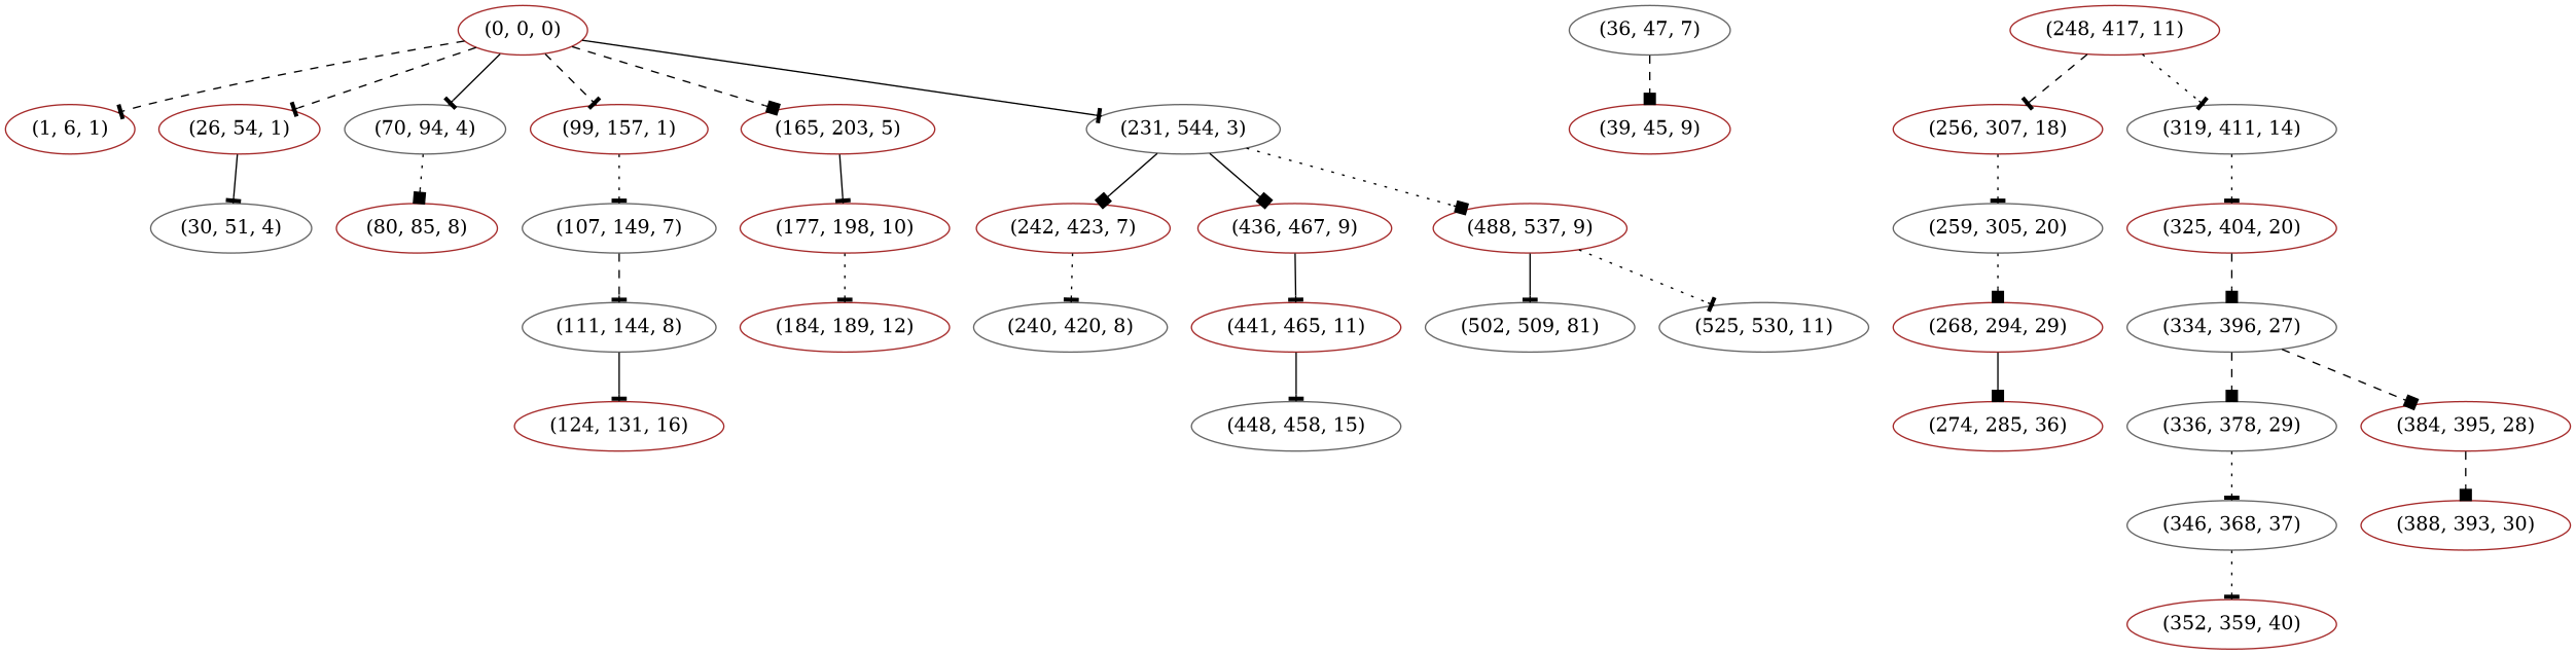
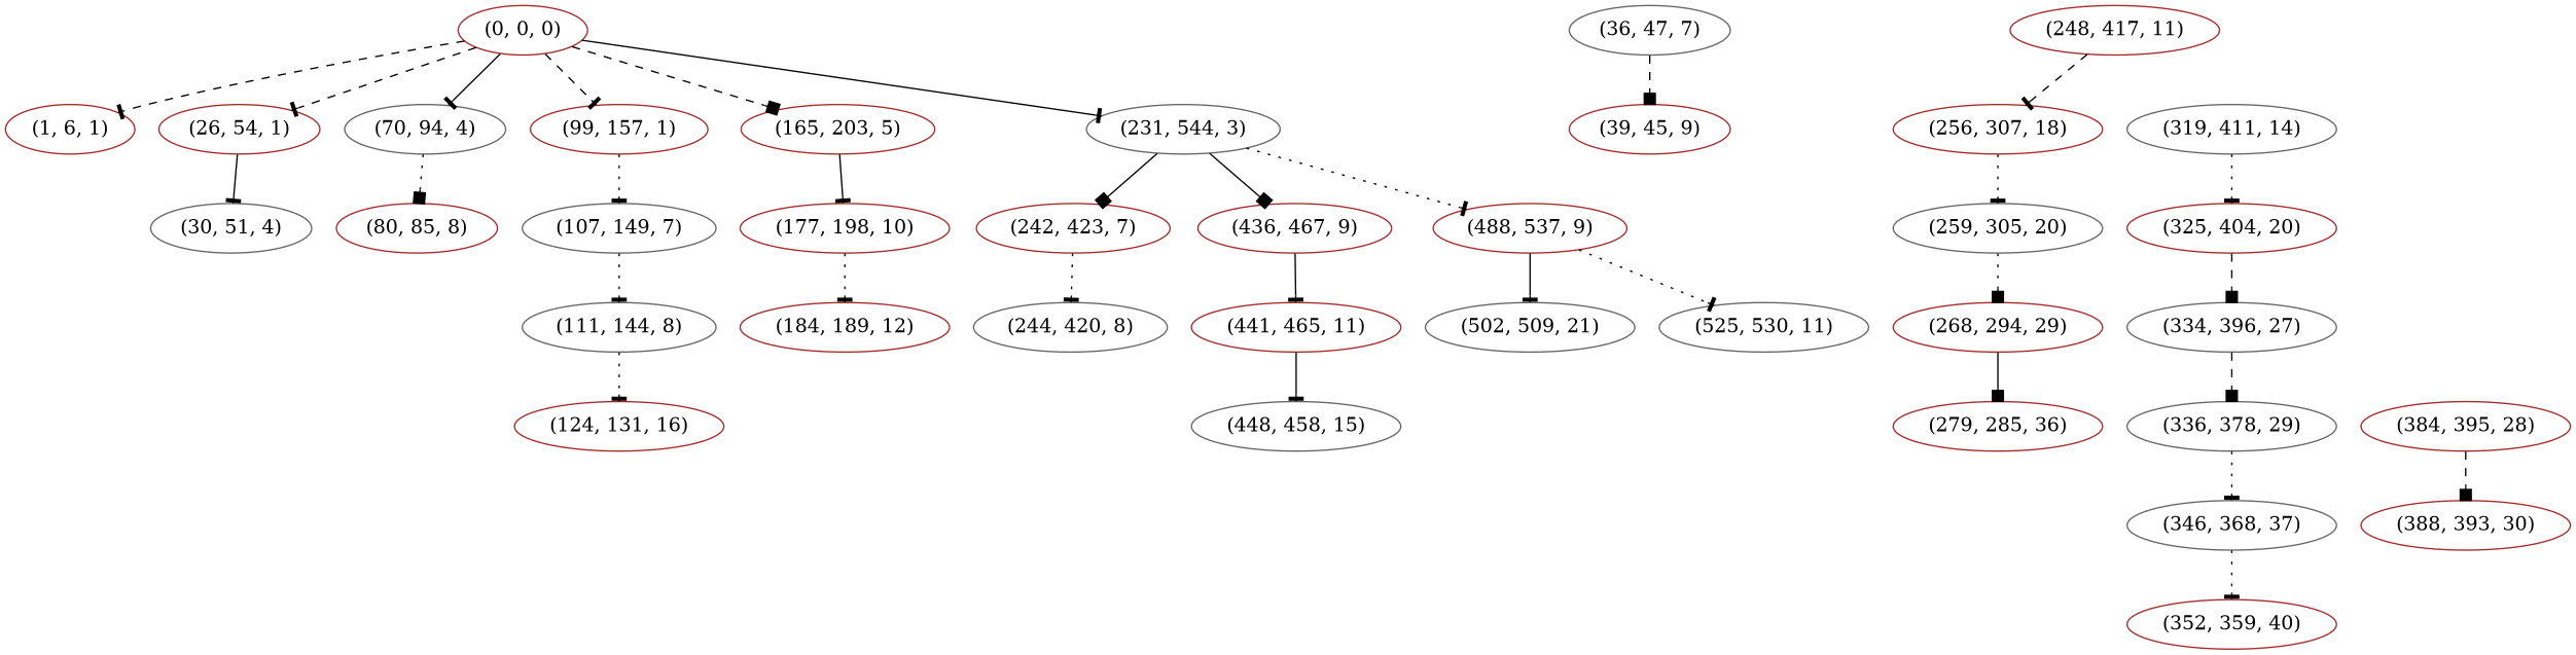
  digraph {
    node [color=brown]
    edge [arrowhead=tee style=dotted]
    "(0, 0, 0)"
    "(1, 6, 1)"
    "(26, 54, 1)"
    "(70, 94, 4)" [color=gray40]
    "(99, 157, 1)"
    "(165, 203, 5)"
    "(231, 544, 3)" [color=gray40]
    "(30, 51, 4)" [color=gray40]
    "(80, 85, 8)"
    "(107, 149, 7)" [color=gray40]
    "(177, 198, 10)"
    "(242, 423, 7)"
    "(436, 467, 9)"
    "(488, 537, 9)"
    "(36, 47, 7)" [color=gray40]
    "(39, 45, 9)"
    "(111, 144, 8)" [color=gray40]
    "(124, 131, 16)"
    "(184, 189, 12)"
-   "(244, 420, 8)" [color=gray40 label="(240, 420, 8)"]
+   "(244, 420, 8)" [color=gray40]
    "(441, 465, 11)"
-   "(502, 509, 21)" [color=gray40 label="(502, 509, 81)"]
+   "(502, 509, 21)" [color=gray40]
    "(525, 530, 11)" [color=gray40]
    "(248, 417, 11)"
    "(256, 307, 18)"
    "(319, 411, 14)" [color=gray40]
    "(259, 305, 20)" [color=gray40]
    "(325, 404, 20)"
    "(268, 294, 29)"
-   "(279, 285, 36)" [label="(274, 285, 36)"]
+   "(279, 285, 36)"
    "(334, 396, 27)" [color=gray40]
    "(336, 378, 29)" [color=gray40]
    "(384, 395, 28)"
    "(346, 368, 37)" [color=gray40]
    "(388, 393, 30)"
    "(352, 359, 40)"
    "(448, 458, 15)" [color=gray40]
    "(0, 0, 0)" -> "(1, 6, 1)" [style=dashed]
    "(0, 0, 0)" -> "(26, 54, 1)" [style=dashed]
    "(0, 0, 0)" -> "(70, 94, 4)" [style=solid]
    "(0, 0, 0)" -> "(99, 157, 1)" [style=dashed]
    "(0, 0, 0)" -> "(165, 203, 5)" [arrowhead=box style=dashed]
    "(0, 0, 0)" -> "(231, 544, 3)" [style=solid]
    "(26, 54, 1)" -> "(30, 51, 4)" [style=solid]
    "(70, 94, 4)" -> "(80, 85, 8)" [arrowhead=box]
    "(99, 157, 1)" -> "(107, 149, 7)"
    "(165, 203, 5)" -> "(177, 198, 10)" [style=solid]
    "(231, 544, 3)" -> "(242, 423, 7)" [arrowhead=box style=solid]
    "(231, 544, 3)" -> "(436, 467, 9)" [arrowhead=box style=solid]
-   "(231, 544, 3)" -> "(488, 537, 9)" [arrowhead=box]
-   "(107, 149, 7)" -> "(111, 144, 8)" [style=dashed]
+   "(231, 544, 3)" -> "(488, 537, 9)"
+   "(107, 149, 7)" -> "(111, 144, 8)"
    "(177, 198, 10)" -> "(184, 189, 12)"
    "(242, 423, 7)" -> "(244, 420, 8)"
    "(436, 467, 9)" -> "(441, 465, 11)" [style=solid]
    "(488, 537, 9)" -> "(502, 509, 21)" [style=solid]
    "(488, 537, 9)" -> "(525, 530, 11)"
    "(36, 47, 7)" -> "(39, 45, 9)" [arrowhead=box style=dashed]
-   "(111, 144, 8)" -> "(124, 131, 16)" [style=solid]
+   "(111, 144, 8)" -> "(124, 131, 16)"
    "(441, 465, 11)" -> "(448, 458, 15)" [style=solid]
    "(248, 417, 11)" -> "(256, 307, 18)" [style=dashed]
-   "(248, 417, 11)" -> "(319, 411, 14)"
    "(256, 307, 18)" -> "(259, 305, 20)"
    "(319, 411, 14)" -> "(325, 404, 20)"
    "(259, 305, 20)" -> "(268, 294, 29)" [arrowhead=box]
    "(325, 404, 20)" -> "(334, 396, 27)" [arrowhead=box style=dashed]
    "(268, 294, 29)" -> "(279, 285, 36)" [arrowhead=box style=solid]
    "(334, 396, 27)" -> "(336, 378, 29)" [arrowhead=box style=dashed]
-   "(334, 396, 27)" -> "(384, 395, 28)" [arrowhead=box style=dashed]
    "(336, 378, 29)" -> "(346, 368, 37)"
    "(384, 395, 28)" -> "(388, 393, 30)" [arrowhead=box style=dashed]
    "(346, 368, 37)" -> "(352, 359, 40)"
  }
